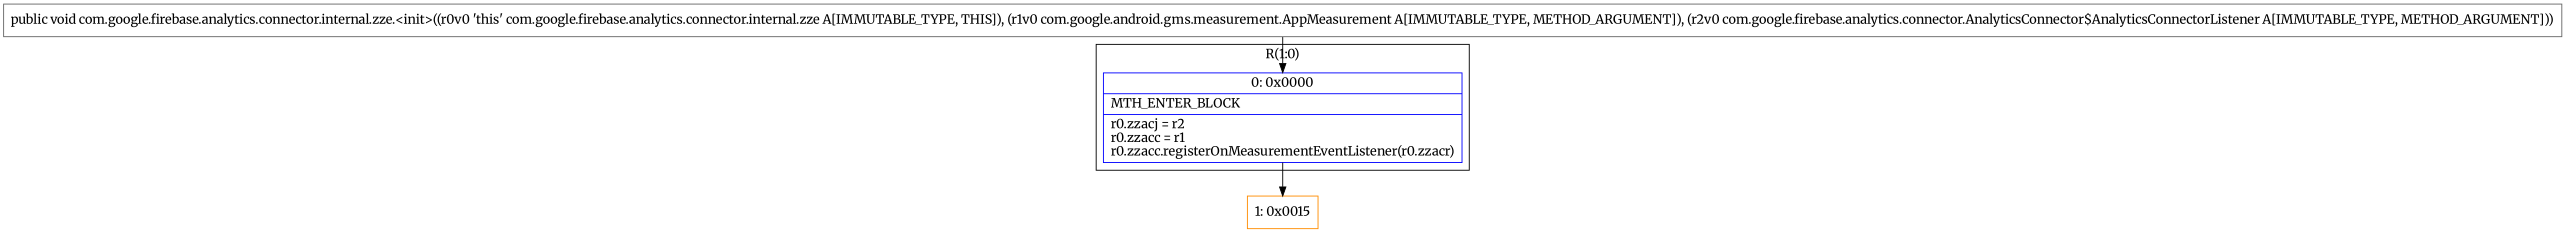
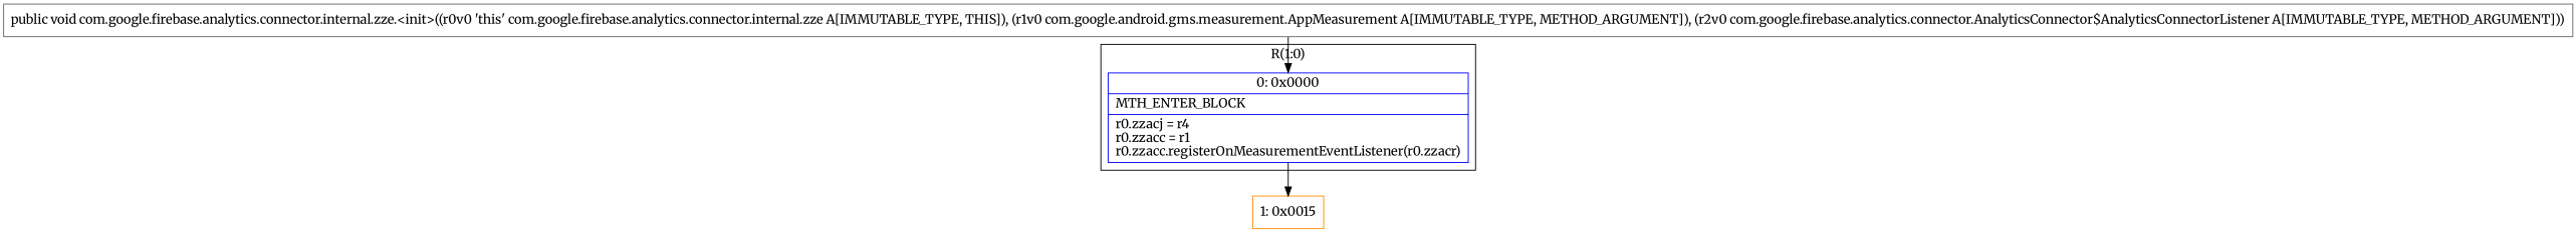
  digraph {
    fontname=Merriweather
    node [shape=record fontname=Merriweather]
    edge [fontname=Merriweather]
-   n1 [color=blue label="{0\:\ 0x0000|MTH_ENTER_BLOCK\l|r0.zzacj = r2\lr0.zzacc = r1\lr0.zzacc.registerOnMeasurementEventListener(r0.zzacr)\l}"]
+   n1 [color=blue label="{0\:\ 0x0000|MTH_ENTER_BLOCK\l|r0.zzacj = r4\lr0.zzacc = r1\lr0.zzacc.registerOnMeasurementEventListener(r0.zzacr)\l}"]
    n2 [color=darkorange label="{1\:\ 0x0015}"]
    n3 [label="{public void com.google.firebase.analytics.connector.internal.zze.\<init\>((r0v0 'this' com.google.firebase.analytics.connector.internal.zze A[IMMUTABLE_TYPE, THIS]), (r1v0 com.google.android.gms.measurement.AppMeasurement A[IMMUTABLE_TYPE, METHOD_ARGUMENT]), (r2v0 com.google.firebase.analytics.connector.AnalyticsConnector$AnalyticsConnectorListener A[IMMUTABLE_TYPE, METHOD_ARGUMENT])) }" color=gray40]
    subgraph cluster_1 {
      label="R(1:0)"
      n1
    }
    n1 -> n2
    n3 -> n1
  }
